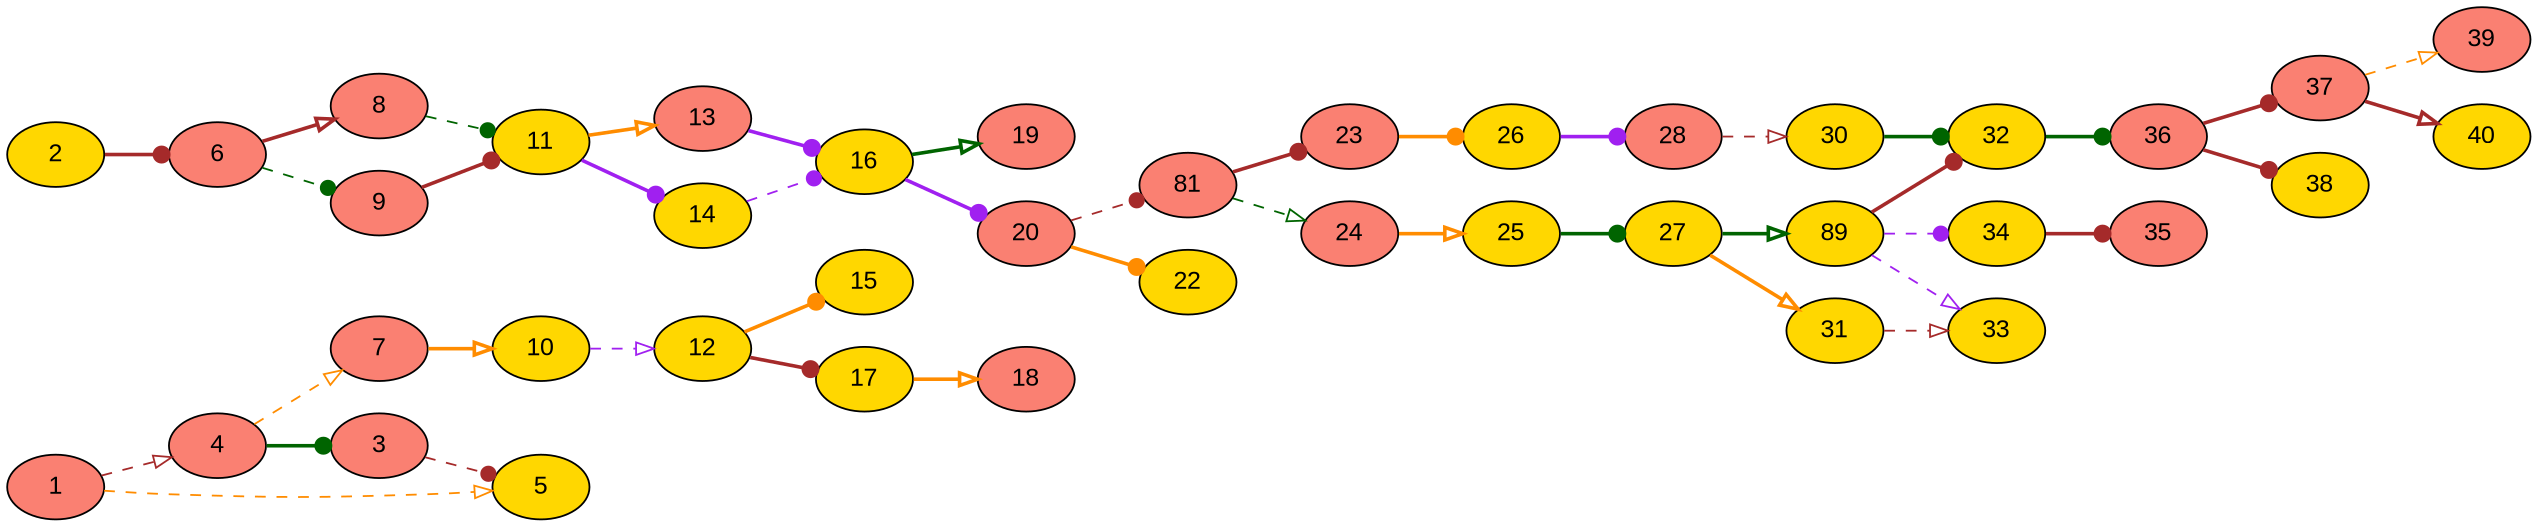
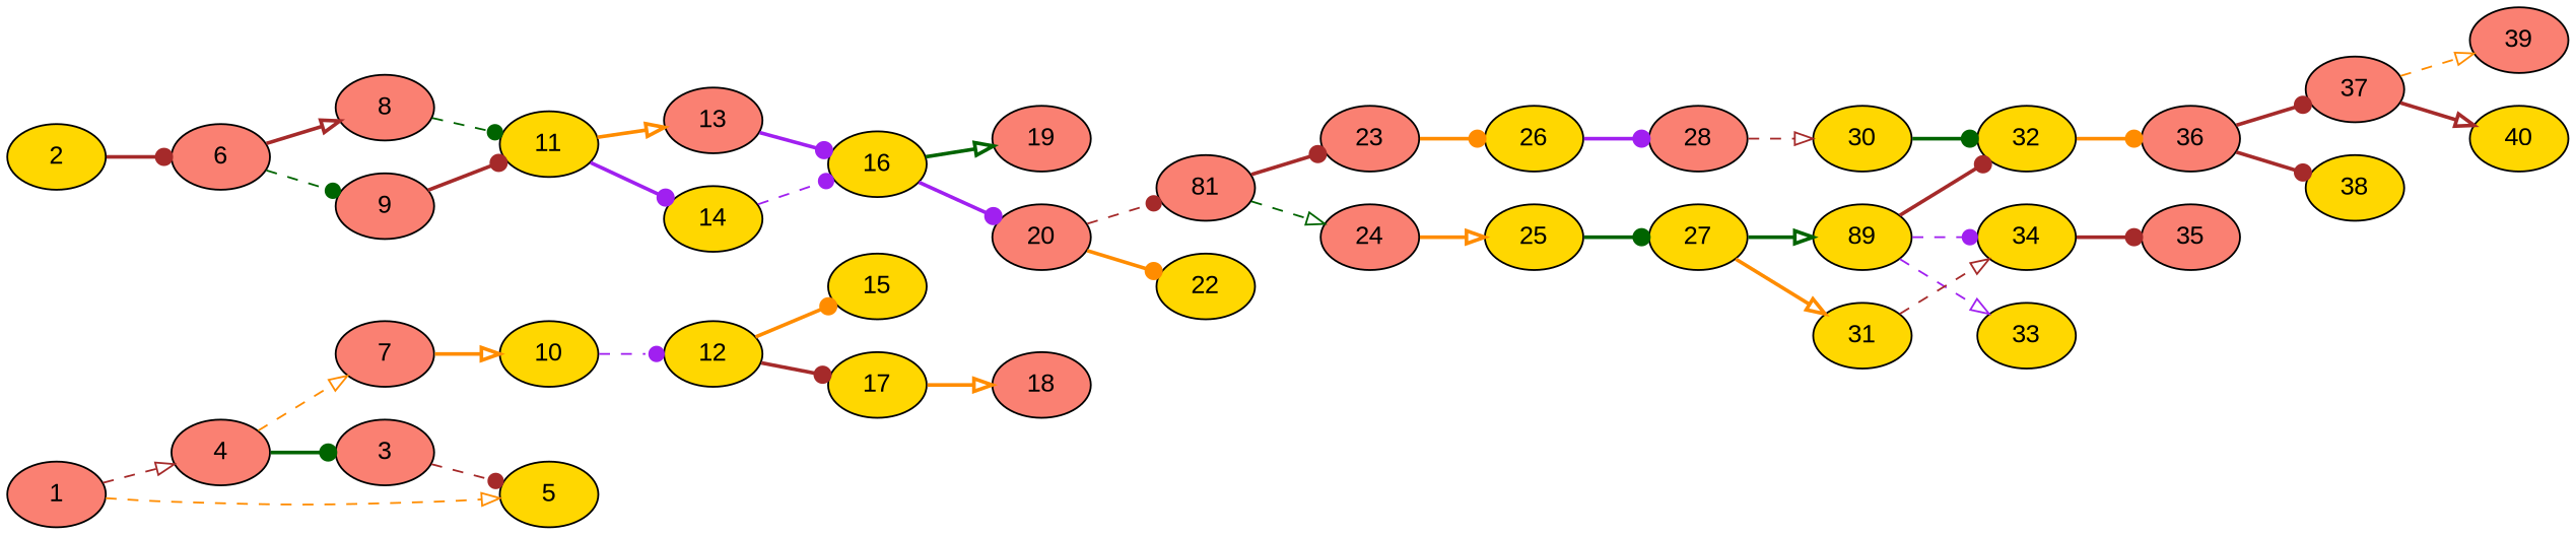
  digraph {
    fontname="Liberation Sans"
    rankdir=LR
    node [alpha=0.18 fillcolor=gold fontname="Liberation Sans" style=filled]
    edge [arrowhead=dot color=brown fontname="Liberation Sans" style=bold]
    1 [alpha=0.11 expect_size=51975168 fillcolor=salmon]
    4 [alpha=0.19 expect_size=47613952 fillcolor=salmon]
    5 [alpha=0.02 expect_size=47727616]
    7 [expect_size=43114496 fillcolor=salmon]
    3 [alpha=0.02 expect_size=25598976 fillcolor=salmon]
    10 [alpha=0.10 expect_size=31527936]
    2 [alpha=0.16 expect_size=48375808]
    6 [alpha=0.19 expect_size=34624512 fillcolor=salmon]
    8 [alpha=0.04 expect_size=26868736 fillcolor=salmon]
    9 [alpha=0.02 expect_size=44396544 fillcolor=salmon]
    11 [alpha=0.01 expect_size=17373184]
    12 [alpha=0.13 expect_size=43970560]
    13 [alpha=0.03 expect_size=35067904 fillcolor=salmon]
    14 [alpha=0.19 expect_size=38781952]
    15 [expect_size=37161984]
    17 [alpha=0.09 expect_size=39170048]
    16 [alpha=0.17 expect_size=41451520]
    18 [alpha=0.07 expect_size=35223552 fillcolor=salmon]
    19 [alpha=0.07 expect_size=44874752 fillcolor=salmon]
    20 [alpha=0.08 expect_size=50665472 fillcolor=salmon]
    n21 [alpha=0.08 expect_size=26586112 fillcolor=salmon label=81]
    22 [alpha=0.07 expect_size=28809216]
    23 [alpha=0.14 expect_size=12434432 fillcolor=salmon]
    24 [alpha=0.19 expect_size=18448384 fillcolor=salmon]
    26 [expect_size=10280960]
    25 [alpha=0.02 expect_size=14944256]
    28 [alpha=0.11 expect_size=23389184 fillcolor=salmon]
    27 [alpha=0.10 expect_size=49703936]
    30 [alpha=0.17 expect_size=8864768]
    n30 [alpha=0.08 expect_size=39548928 label=89]
    31 [alpha=0.11 expect_size=26723328]
    32 [alpha=0.01 expect_size=45486080]
    33 [alpha=0.04 expect_size=13915136]
    34 [alpha=0.01 expect_size=46737408]
    36 [expect_size=50491392 fillcolor=salmon]
    35 [alpha=0.12 expect_size=44768256 fillcolor=salmon]
    37 [expect_size=46105600 fillcolor=salmon]
    38 [alpha=0.11 expect_size=22294528]
    39 [alpha=0.01 expect_size=47873024 fillcolor=salmon]
    40 [alpha=0.10 expect_size=20435968]
    1 -> 4 [arrowhead=onormal style=dashed]
    1 -> 5 [arrowhead=onormal color=darkorange style=dashed]
    4 -> 7 [arrowhead=onormal color=darkorange style=dashed]
    4 -> 3 [color=darkgreen]
    7 -> 10 [arrowhead=onormal color=darkorange]
    3 -> 5 [style=dashed]
-   10 -> 12 [arrowhead=onormal color=purple style=dashed]
+   10 -> 12 [color=purple style=dashed]
    2 -> 6
    6 -> 8 [arrowhead=onormal]
    6 -> 9 [color=darkgreen style=dashed]
    8 -> 11 [color=darkgreen style=dashed]
    9 -> 11
    11 -> 13 [arrowhead=onormal color=darkorange]
    11 -> 14 [color=purple]
    12 -> 15 [color=darkorange]
    12 -> 17
    13 -> 16 [color=purple]
    14 -> 16 [color=purple style=dashed]
    17 -> 18 [arrowhead=onormal color=darkorange]
    16 -> 19 [arrowhead=onormal color=darkgreen]
    16 -> 20 [color=purple]
    20 -> n21 [style=dashed]
    20 -> 22 [color=darkorange]
    n21 -> 23
    n21 -> 24 [arrowhead=onormal color=darkgreen style=dashed]
    23 -> 26 [color=darkorange]
    24 -> 25 [arrowhead=onormal color=darkorange]
    26 -> 28 [color=purple]
    25 -> 27 [color=darkgreen]
    28 -> 30 [arrowhead=onormal style=dashed]
    27 -> n30 [arrowhead=onormal color=darkgreen]
    27 -> 31 [arrowhead=onormal color=darkorange]
    30 -> 32 [color=darkgreen]
    n30 -> 32
    n30 -> 33 [arrowhead=onormal color=purple style=dashed]
    n30 -> 34 [color=purple style=dashed]
-   31 -> 33 [arrowhead=onormal style=dashed]
-   32 -> 36 [color=darkgreen]
+   31 -> 34 [arrowhead=onormal style=dashed]
+   32 -> 36 [color=darkorange]
    34 -> 35
    36 -> 37
    36 -> 38
    37 -> 39 [arrowhead=onormal color=darkorange style=dashed]
    37 -> 40 [arrowhead=onormal]
  }
